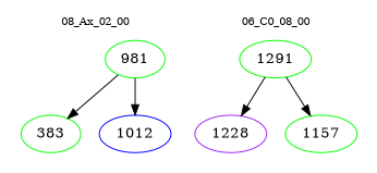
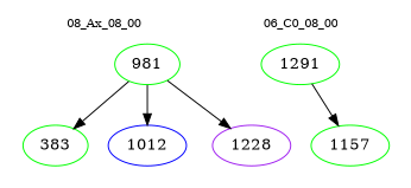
  digraph {
    node [color=green]
    edge [color=black]
    n1 [label=981]
    n2 [label=383]
    n3 [color=blue label=1012]
    n4 [label=1291]
    n5 [label=1157]
    n6 [color=purple label=1228]
    subgraph cluster_1 {
      color=white
      fontsize=10
-     label="08_Ax_02_00"
+     label="08_Ax_08_00"
      n1
      n2
      n3
    }
    subgraph cluster_2 {
      color=white
      fontsize=10
      label="06_C0_08_00"
      n4
      n5
      n6
    }
    n1 -> n2
    n1 -> n3
    n4 -> n5
-   n4 -> n6
+   n1 -> n6
  }
